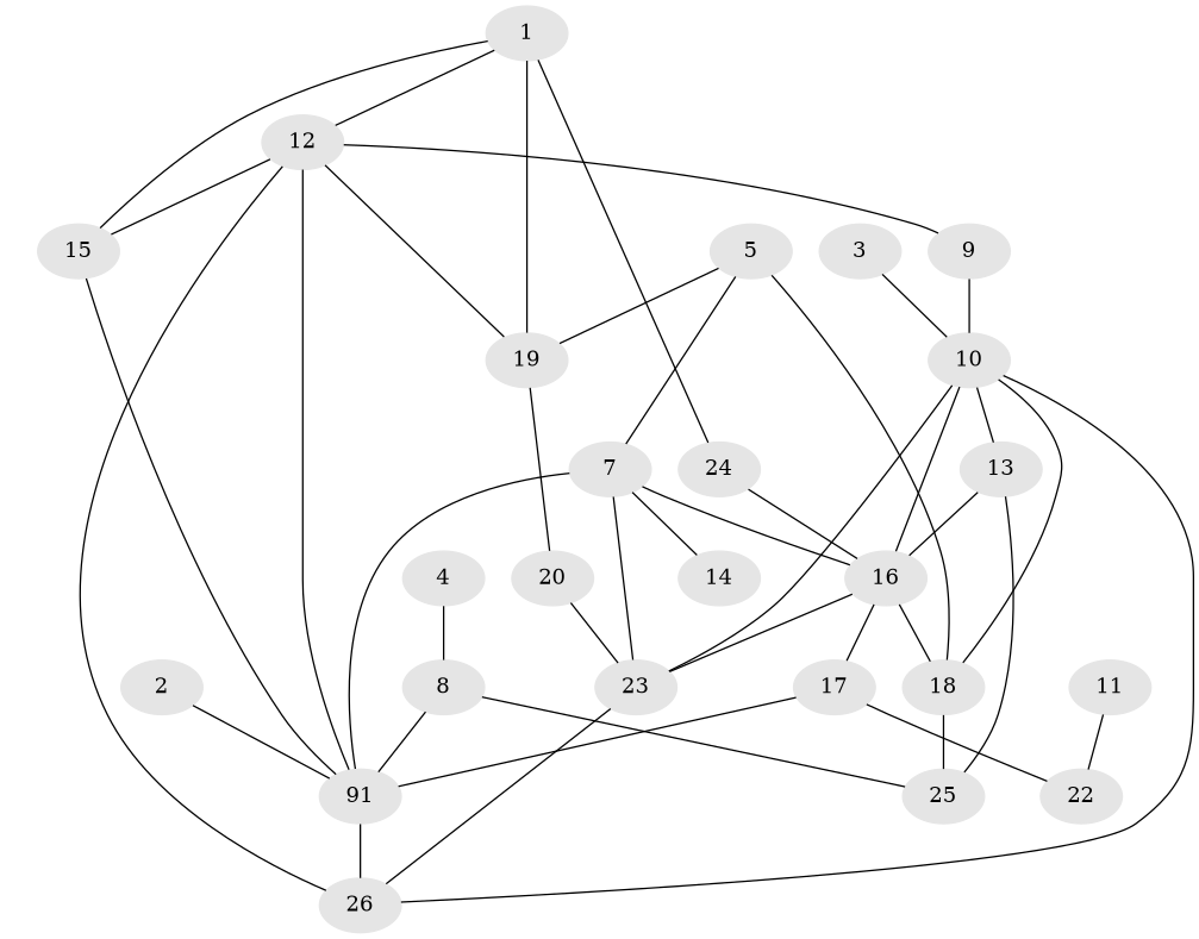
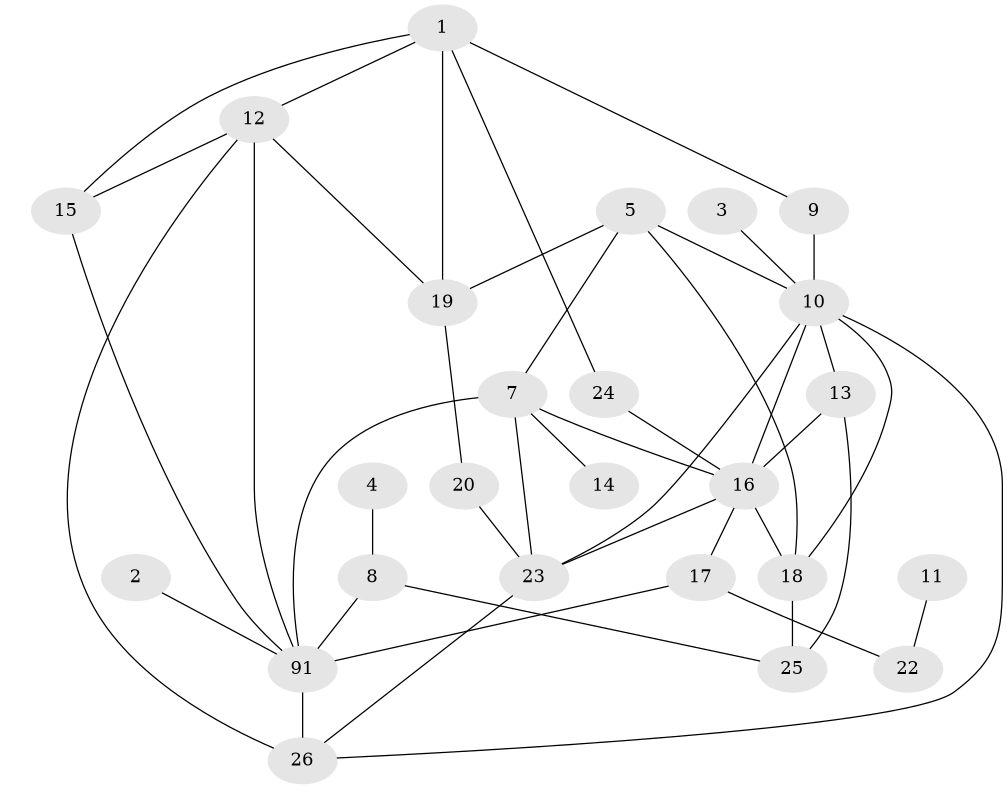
  graph {
    node [color=gray90 style=filled]
    edge [weight=1.0]
    1
    9
    12
    15
    19
    24
    10
    n8 [label=91]
    26
    20
    16
    2
    3
    18
    13
    23
    4
    8
    25
    5
    7
    14
    17
    11
    22
-   12 -- 9
+   1 -- 9
    1 -- 12
    1 -- 15
    1 -- 19 [weight=2.0]
    1 -- 24
    9 -- 10
    12 -- 15
    12 -- 19
    12 -- n8
    12 -- 26 [weight=2.0]
    15 -- n8
    19 -- 20
    24 -- 16 [weight=2.0]
    10 -- 26
    10 -- 16
    10 -- 18
    10 -- 13 [weight=2.0]
    10 -- 23
    n8 -- 26 [weight=2.0]
    20 -- 23
    16 -- 18 [weight=2.0]
    16 -- 23
    16 -- 17
    2 -- n8
    3 -- 10
    18 -- 25
    13 -- 16
    13 -- 25
    23 -- 26
    4 -- 8
    8 -- n8
    8 -- 25
    5 -- 19
+   5 -- 10
    5 -- 18
    5 -- 7 [weight=2.0]
    7 -- n8 [weight=2.0]
    7 -- 16
    7 -- 23
    7 -- 14
    17 -- n8
    17 -- 22
    11 -- 22
  }
